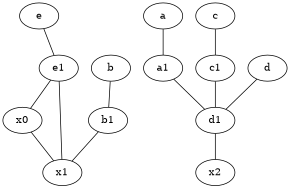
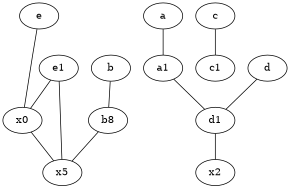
  graph {
    node [labelfontsize=50]
-   b1
-   x1
+   b1 [label=b8]
+   x1 [label=x5]
    d1
    x2
    a1
    x0
    e1
    c1
    a
    d
    e
    b
    c
    b1 -- x1
    d1 -- x2
    a1 -- d1
    x0 -- x1
    e1 -- x1
    e1 -- x0
-   c1 -- d1
    a -- a1
    d -- d1
-   e -- e1
+   e -- x0
    b -- b1
    c -- c1
  }
